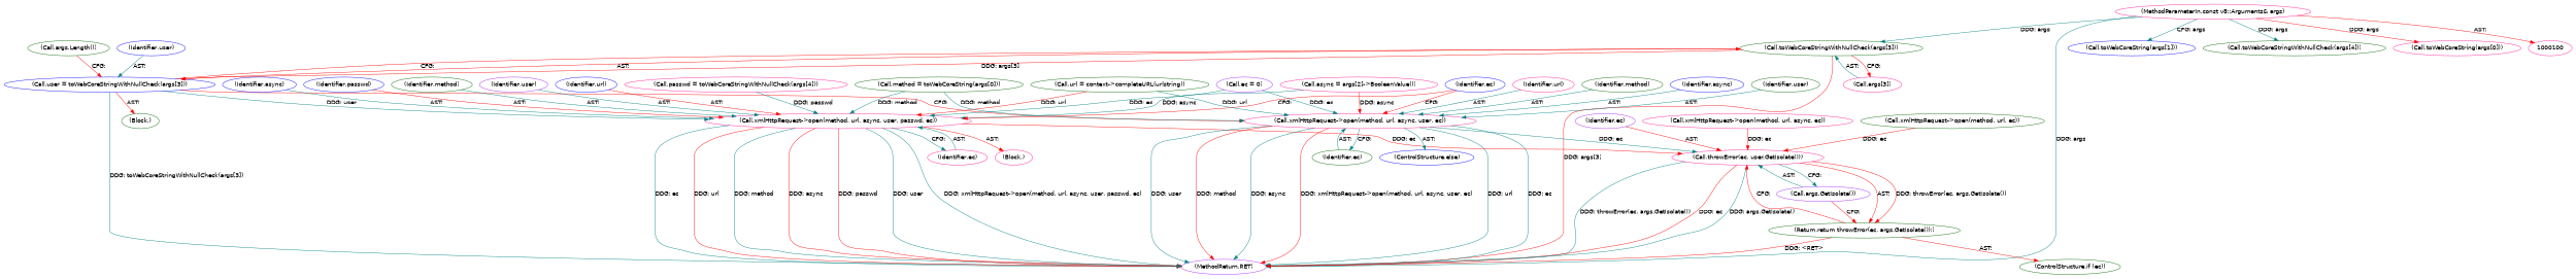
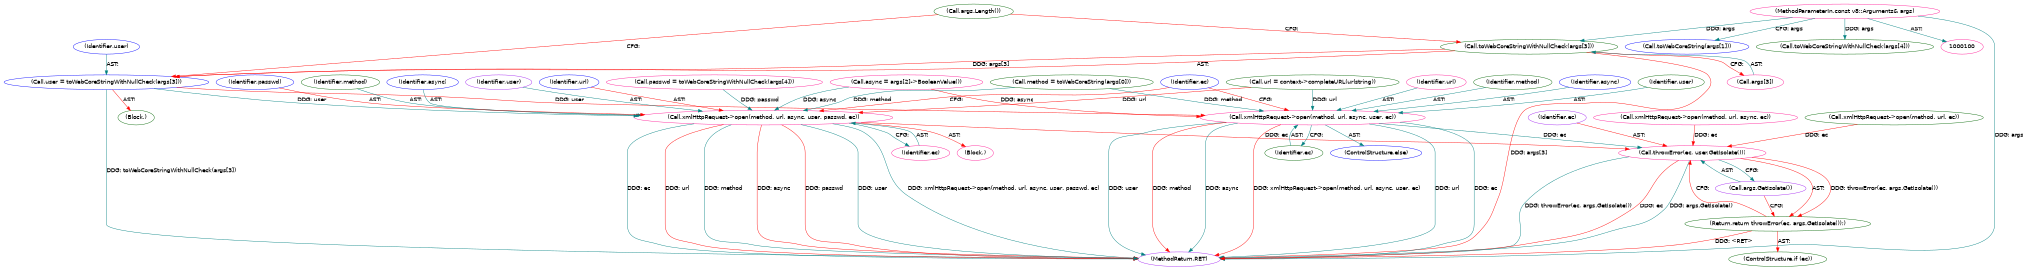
  digraph {
    fontname="DejaVu Sans"
    node [color=darkgreen fontname="DejaVu Sans"]
    edge [color=teal fontname="DejaVu Sans"]
    n1 [label="(Call,toWebCoreStringWithNullCheck(args[3]))"]
    n2 [color=blue label="(Call,user = toWebCoreStringWithNullCheck(args[3]))"]
    n3 [color=deeppink label="(Call,args[3])"]
    n4 [color=purple label="(MethodReturn,RET)"]
    n5 [color=deeppink label="(Call,xmlHttpRequest->open(method, url, async, user, passwd, ec))"]
    n6 [color=deeppink label="(Call,xmlHttpRequest->open(method, url, async, user, ec))"]
    n7 [label="(Block,)"]
    n8 [color=deeppink label="(MethodParameterIn,const v8::Arguments& args)"]
    n9 [color=blue label="(Call,toWebCoreString(args[1]))"]
    n10 [label="(Call,toWebCoreStringWithNullCheck(args[4]))"]
-   n11 [color=deeppink label="(Call,toWebCoreString(args[0]))"]
    1000100 [color=deeppink]
    n13 [color=deeppink label="(Call,throwError(ec, user.GetIsolate()))"]
    n14 [color=deeppink label="(Identifier,ec)"]
    n15 [color=deeppink label="(Block,)"]
    n16 [label="(Identifier,ec)"]
    n17 [color=blue label="(ControlStructure,else)"]
    n18 [label="(Return,return throwError(ec, args.GetIsolate());)"]
    n19 [color=purple label="(Call,args.GetIsolate())"]
    n20 [label="(ControlStructure,if (ec))"]
    n21 [color=purple label="(Identifier,ec)"]
    n22 [color=deeppink label="(Identifier,url)"]
    n23 [label="(Identifier,method)"]
-   n24 [color=purple label="(Call,ec = 0)"]
    n25 [color=blue label="(Identifier,async)"]
    n26 [color=deeppink label="(Call,async = args[2]->BooleanValue())"]
    n27 [label="(Call,args.Length())"]
    n28 [color=blue label="(Identifier,async)"]
    n29 [label="(Identifier,method)"]
    n30 [color=blue label="(Identifier,ec)"]
    n31 [color=deeppink label="(Call,xmlHttpRequest->open(method, url, async, ec))"]
    n32 [label="(Call,xmlHttpRequest->open(method, url, ec))"]
    n33 [color=purple label="(Identifier,user)"]
    n34 [color=blue label="(Identifier,user)"]
    n35 [label="(Identifier,user)"]
    n36 [color=blue label="(Identifier,url)"]
    n37 [color=deeppink label="(Call,passwd = toWebCoreStringWithNullCheck(args[4]))"]
    n38 [label="(Call,url = context->completeURL(urlstring))"]
    n39 [color=blue label="(Identifier,passwd)"]
    n40 [label="(Call,method = toWebCoreString(args[0]))"]
    n1 -> n2 [color=red label="AST: "]
    n1 -> n2 [color=red label="DDG: args[3]"]
    n1 -> n3 [color=red label="CFG: "]
    n1 -> n4 [color=red label="DDG: args[3]"]
-   n2 -> n1 [color=red label="CFG: "]
+   n27 -> n1 [color=red label="CFG: "]
    n2 -> n4 [label="DDG: toWebCoreStringWithNullCheck(args[3])"]
    n2 -> n5 [label="DDG: user"]
-   n2 -> n6 [color=red label="CFG: "]
+   n2 -> n6 [color=red label="DDG: user"]
    n2 -> n7 [color=red label="AST: "]
    n3 -> n1 [label="AST: "]
    n5 -> n4 [label="DDG: xmlHttpRequest->open(method, url, async, user, passwd, ec)"]
    n5 -> n4 [label="DDG: ec"]
    n5 -> n4 [color=red label="DDG: url"]
    n5 -> n4 [label="DDG: method"]
    n5 -> n4 [color=red label="DDG: async"]
    n5 -> n4 [color=red label="DDG: passwd"]
    n5 -> n4 [label="DDG: user"]
    n5 -> n13 [color=red label="DDG: ec"]
    n5 -> n14 [label="CFG: "]
    n5 -> n15 [color=red label="AST: "]
    n6 -> n4 [label="DDG: ec"]
    n6 -> n4 [label="DDG: user"]
    n6 -> n4 [color=red label="DDG: method"]
    n6 -> n4 [label="DDG: async"]
    n6 -> n4 [color=red label="DDG: xmlHttpRequest->open(method, url, async, user, ec)"]
    n6 -> n4 [label="DDG: url"]
    n6 -> n13 [label="DDG: ec"]
    n6 -> n16 [label="CFG: "]
    n6 -> n17 [label="AST: "]
    n8 -> n1 [label="DDG: args"]
    n8 -> n4 [label="DDG: args"]
    n8 -> n9 [label="CFG: args"]
    n8 -> n10 [label="DDG: args"]
-   n8 -> n11 [color=red label="DDG: args"]
-   n8 -> 1000100 [color=red label="AST: "]
+   n8 -> 1000100 [label="AST: "]
    n13 -> n4 [label="DDG: throwError(ec, args.GetIsolate())"]
    n13 -> n4 [color=red label="DDG: ec"]
    n13 -> n4 [label="DDG: args.GetIsolate()"]
    n13 -> n18 [color=red label="AST: "]
    n13 -> n18 [color=red label="DDG: throwError(ec, args.GetIsolate())"]
    n13 -> n19 [label="CFG: "]
    n14 -> n5 [label="AST: "]
    n16 -> n6 [label="AST: "]
    n18 -> n4 [color=red label="DDG: <RET>"]
    n18 -> n13 [color=red label="CFG: "]
    n18 -> n20 [color=red label="AST: "]
    n19 -> n13 [label="AST: "]
    n19 -> n18 [color=red label="CFG: "]
    n21 -> n13 [color=red label="AST: "]
    n22 -> n6 [label="AST: "]
    n23 -> n6 [label="AST: "]
-   n24 -> n5 [label="DDG: ec"]
-   n24 -> n6 [label="DDG: ec"]
    n25 -> n5 [label="AST: "]
    n26 -> n5 [label="DDG: async"]
    n26 -> n6 [color=red label="DDG: async"]
    n27 -> n2 [color=red label="CFG: "]
    n28 -> n6 [label="AST: "]
    n29 -> n5 [label="AST: "]
    n30 -> n5 [color=red label="CFG: "]
    n30 -> n6 [color=red label="CFG: "]
    n31 -> n13 [color=red label="DDG: ec"]
    n32 -> n13 [color=red label="DDG: ec"]
    n33 -> n5 [label="AST: "]
    n34 -> n2 [label="AST: "]
    n35 -> n6 [label="AST: "]
    n36 -> n5 [color=red label="AST: "]
    n37 -> n5 [label="DDG: passwd"]
    n38 -> n5 [color=red label="DDG: url"]
    n38 -> n6 [label="DDG: url"]
    n39 -> n5 [color=red label="AST: "]
    n40 -> n5 [label="DDG: method"]
    n40 -> n6 [label="DDG: method"]
  }
